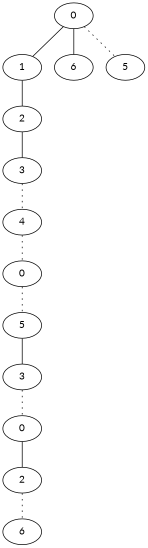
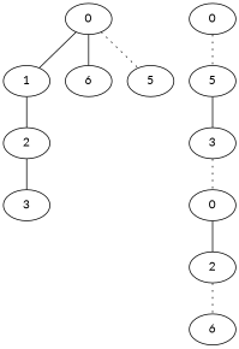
  graph {
    fontname=Lato
    node [fontname=Lato]
    edge [fontname=Lato]
    n1 [label=0]
    n2 [label=1]
    n3 [label=6]
    n4 [label=5]
    n5 [label=2]
    n6 [label=3]
-   n7 [label=4]
    n8 [label=0]
    n9 [label=5]
    n10 [label=3]
    n11 [label=0]
    n12 [label=2]
    n13 [label=6]
    n1 -- n2
    n1 -- n3
    n1 -- n4 [style=dotted]
    n2 -- n5
    n5 -- n6
-   n6 -- n7 [style=dotted]
-   n7 -- n8 [style=dotted]
    n8 -- n9 [style=dotted]
    n9 -- n10
    n10 -- n11 [style=dotted]
    n11 -- n12
    n12 -- n13 [style=dotted]
  }
